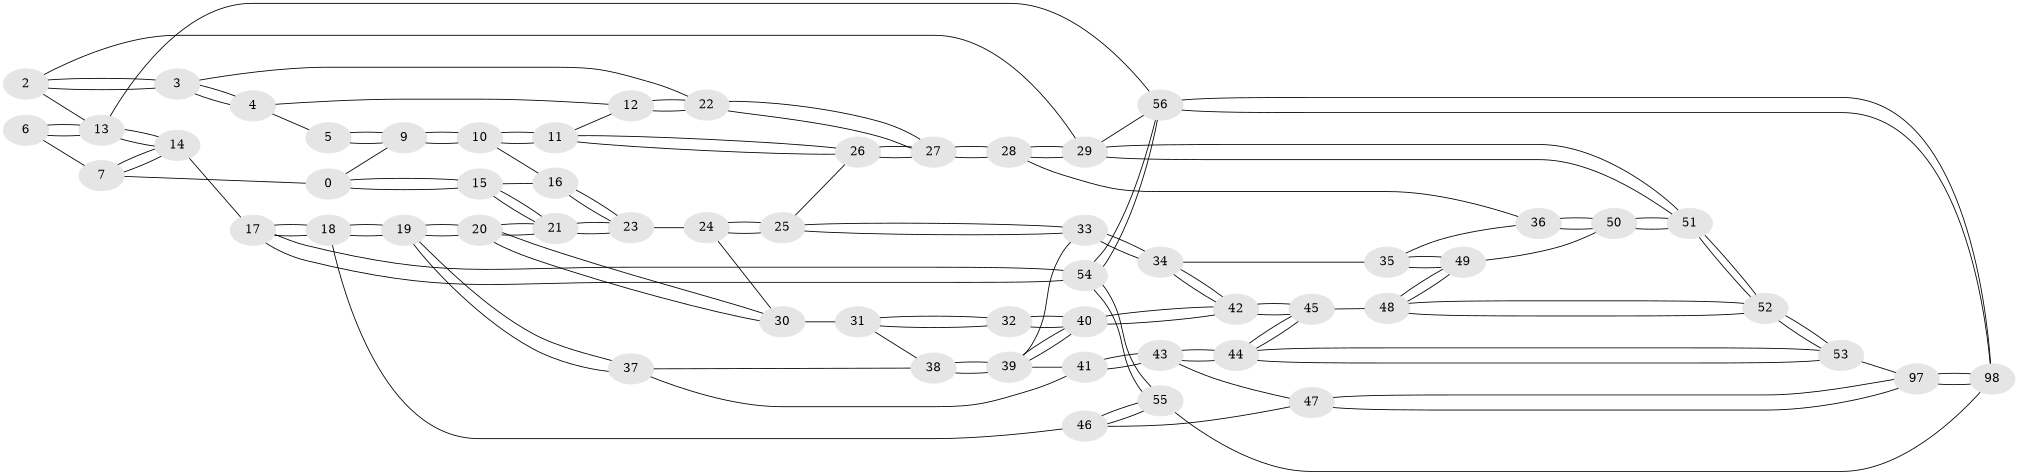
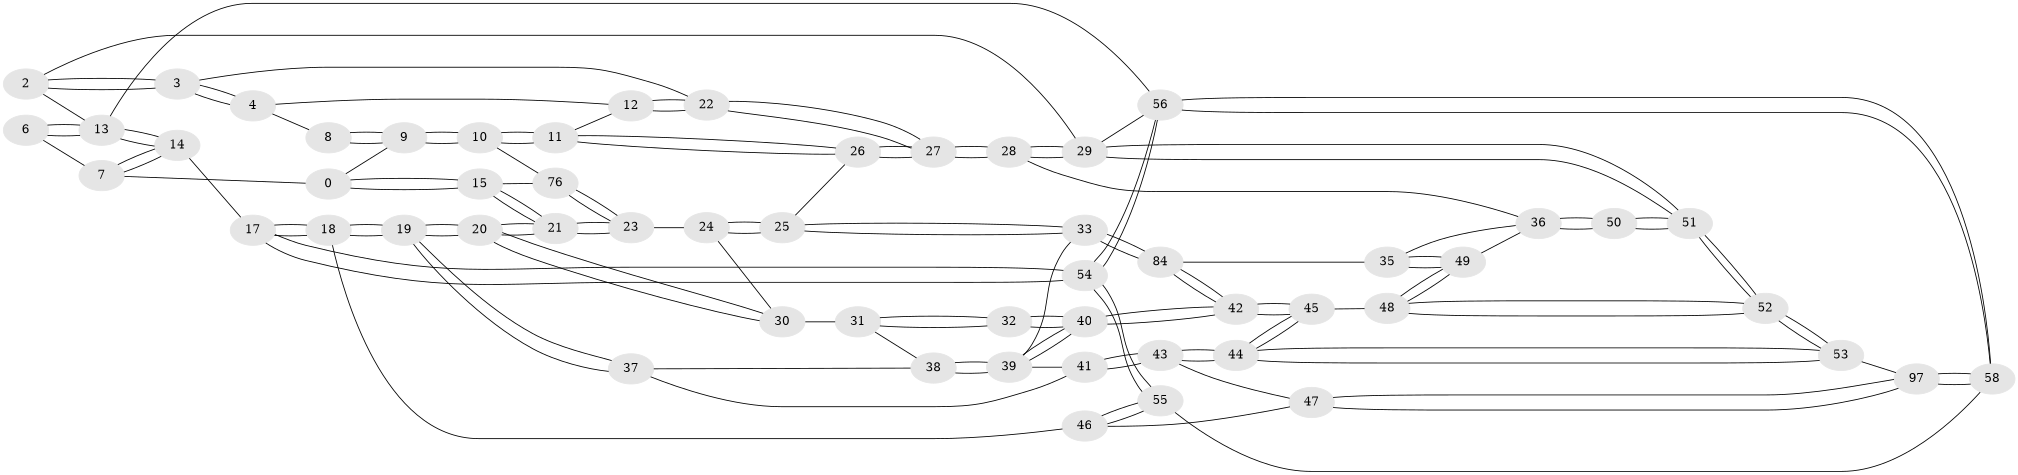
  graph {
    rankdir=LR
    node [color=gray90 style=filled]
    2
    3
    13
    29
    6
    7
    4
    22
    14
    56
    51
-   5
+   5 [label=8]
    12
    27
    9
    10
    n17 [label=0]
    15
    17
-   16
+   16 [label=76]
    21
    11
    26
    23
-   58 [label=98]
+   58
    18
    54
    24
    19
    46
    55
    20
    37
    47
    30
    38
    41
    31
    28
    25
    33
-   34
+   34 [label=84]
    36
    50
    52
    32
    40
    39
    42
    35
    49
    45
    43
    44
    48
    53
    n57 [label=97]
    2 -- 3
    2 -- 3
    2 -- 13
    2 -- 29
    3 -- 4
    3 -- 4
    3 -- 22
    13 -- 14
    13 -- 14
    13 -- 56
    29 -- 56
    29 -- 51
    29 -- 51
    6 -- 13
    6 -- 13
    6 -- 7
    7 -- 14
    7 -- 14
    7 -- n17
    4 -- 5
    4 -- 12
    22 -- 27
    22 -- 27
    14 -- 17
    56 -- 58
    56 -- 58
    51 -- 52
    51 -- 52
    5 -- 9
    5 -- 9
    12 -- 22
    12 -- 22
    27 -- 28
    27 -- 28
    9 -- 10
    9 -- 10
    10 -- 16
    10 -- 11
    10 -- 11
    n17 -- 9
    n17 -- 15
    n17 -- 15
    15 -- 16
    15 -- 21
    15 -- 21
    17 -- 18
    17 -- 18
    17 -- 54
    17 -- 54
    16 -- 23
    16 -- 23
    21 -- 23
    21 -- 23
    11 -- 12
    11 -- 26
    11 -- 26
    26 -- 27
    26 -- 27
    23 -- 24
    18 -- 19
    18 -- 19
    18 -- 46
    54 -- 56
    54 -- 56
    54 -- 55
    54 -- 55
    24 -- 30
    24 -- 25
    24 -- 25
    19 -- 20
    19 -- 20
    19 -- 37
    19 -- 37
    46 -- 55
    46 -- 55
    46 -- 47
    55 -- 58
    20 -- 21
    20 -- 21
    20 -- 30
    20 -- 30
    37 -- 38
    37 -- 41
    47 -- n57
    47 -- n57
    30 -- 31
    38 -- 39
    38 -- 39
    41 -- 43
    41 -- 43
    31 -- 38
    31 -- 32
    31 -- 32
    28 -- 29
    28 -- 29
    28 -- 36
    25 -- 26
    25 -- 33
    25 -- 33
    33 -- 34
    33 -- 34
    34 -- 42
    34 -- 42
    34 -- 35
    36 -- 50
    36 -- 50
    50 -- 51
    50 -- 51
    52 -- 53
    52 -- 53
    32 -- 40
    32 -- 40
    40 -- 42
    40 -- 42
    39 -- 41
    39 -- 33
    39 -- 40
    39 -- 40
    42 -- 45
    42 -- 45
    35 -- 36
    35 -- 49
    35 -- 49
-   49 -- 50
+   49 -- 36
    45 -- 48
    43 -- 47
    43 -- 44
    43 -- 44
    44 -- 45
    44 -- 45
    44 -- 53
    44 -- 53
    48 -- 52
    48 -- 52
    48 -- 49
    48 -- 49
    53 -- n57
    n57 -- 58
    n57 -- 58
  }
